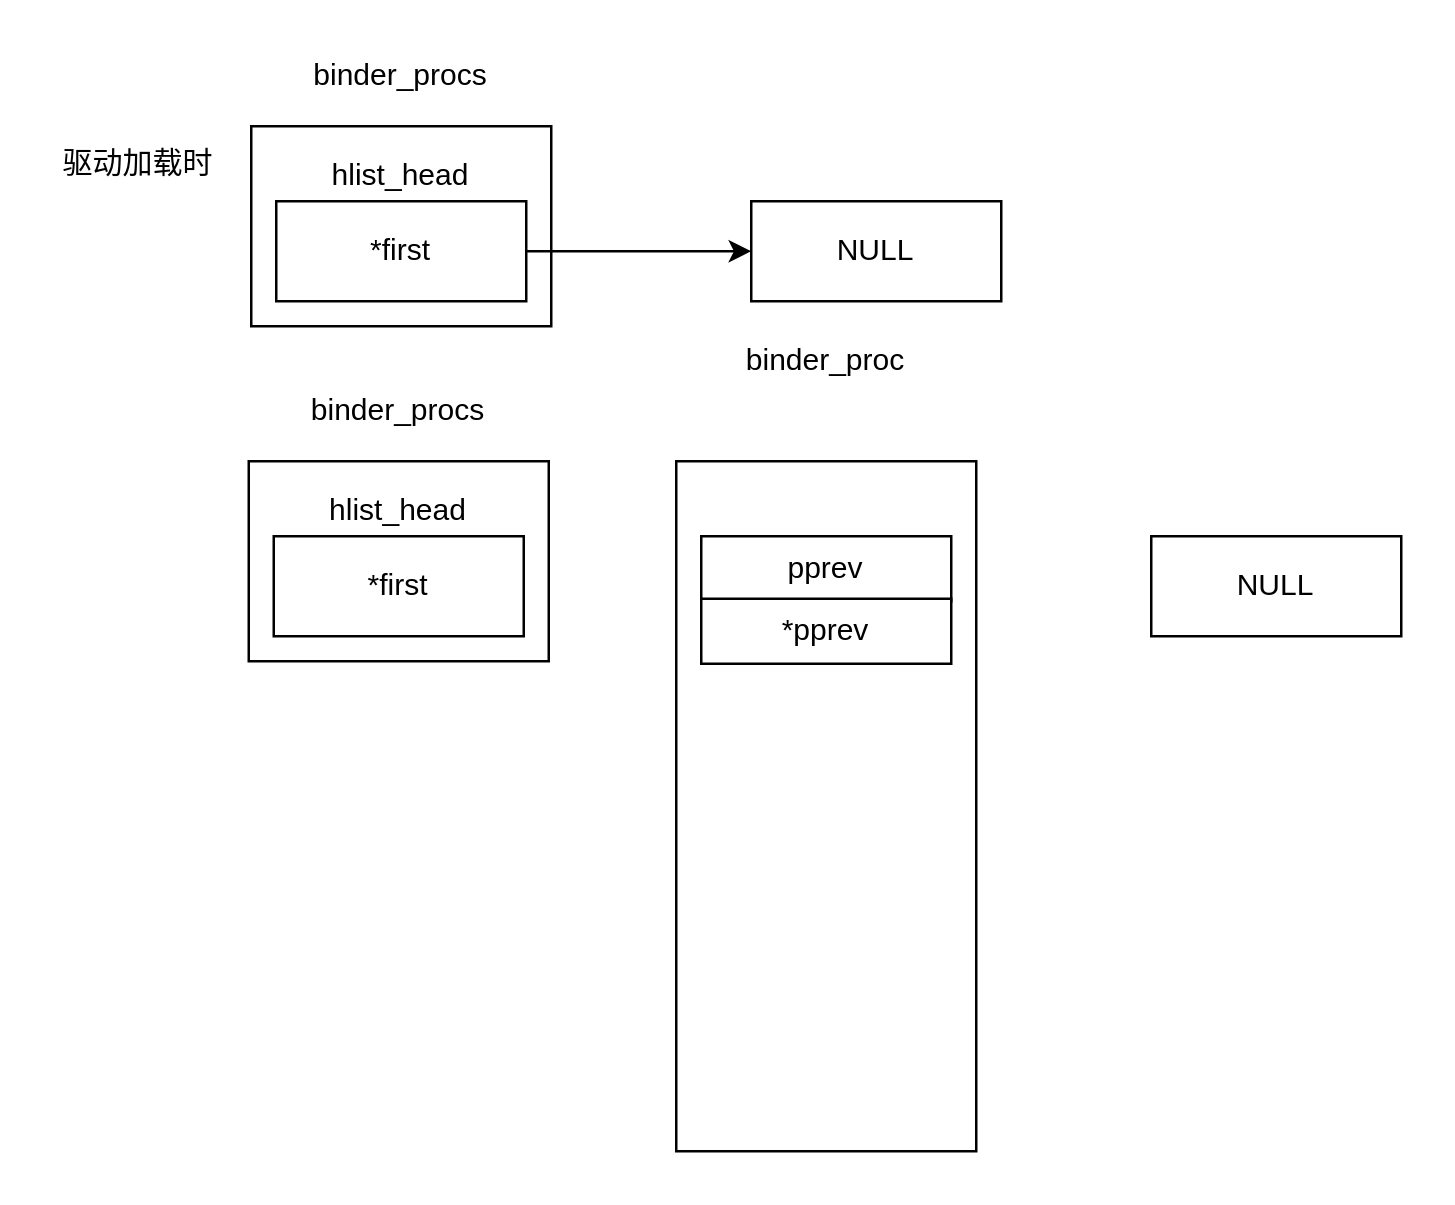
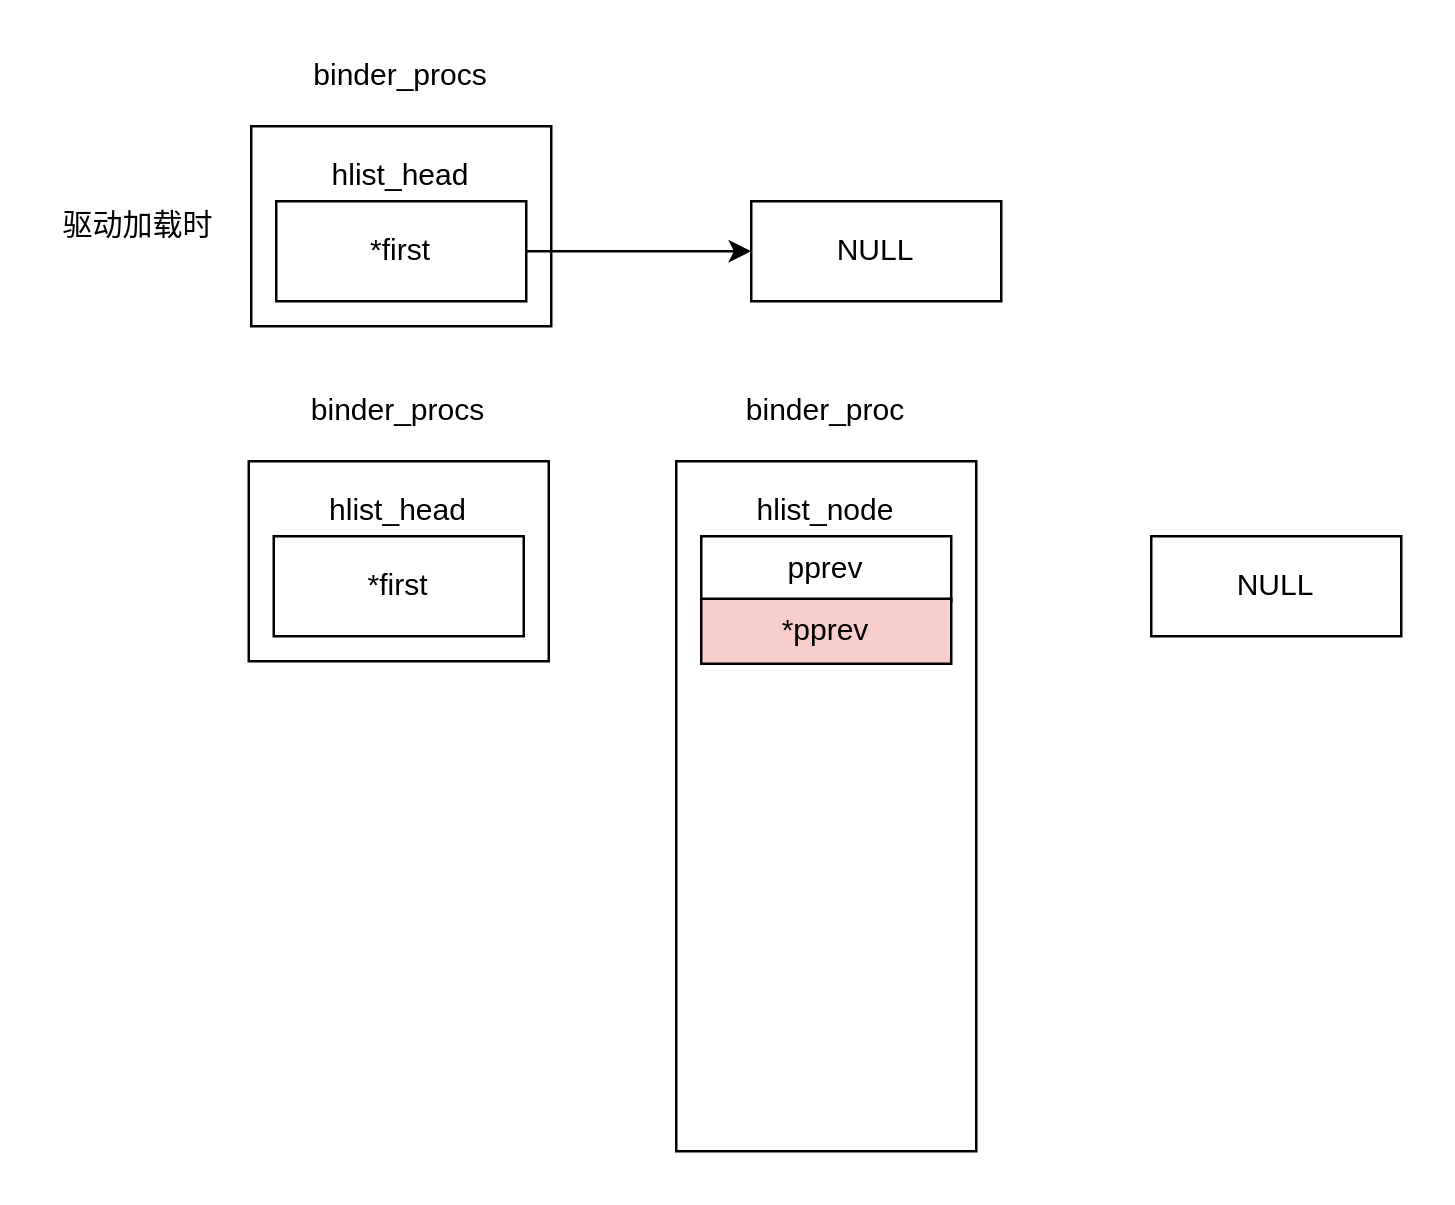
  <mxCell id="0" />
  <mxCell id="1" parent="0" />
  <mxCell id="2" value="" style="rounded=0;whiteSpace=wrap;html=1;" vertex="1" parent="1"><mxGeometry x="100" y="50" width="120" height="80" as="geometry" /></mxCell>
  <mxCell id="3" style="edgeStyle=orthogonalEdgeStyle;rounded=0;orthogonalLoop=1;jettySize=auto;html=1;exitX=1;exitY=0.5;exitDx=0;exitDy=0;" edge="1" parent="1" source="4" target="7"><mxGeometry relative="1" as="geometry" /></mxCell>
  <mxCell id="4" value="*first" style="rounded=0;whiteSpace=wrap;html=1;" vertex="1" parent="1"><mxGeometry x="110" y="80" width="100" height="40" as="geometry" /></mxCell>
  <mxCell id="5" value="binder_procs" style="text;html=1;strokeColor=none;fillColor=none;align=center;verticalAlign=middle;whiteSpace=wrap;rounded=0;" vertex="1" parent="1"><mxGeometry x="140" y="20" width="40" height="20" as="geometry" /></mxCell>
  <mxCell id="6" value="hlist_head" style="text;html=1;strokeColor=none;fillColor=none;align=center;verticalAlign=middle;whiteSpace=wrap;rounded=0;" vertex="1" parent="1"><mxGeometry x="140" y="60" width="40" height="20" as="geometry" /></mxCell>
  <mxCell id="7" value="NULL" style="rounded=0;whiteSpace=wrap;html=1;" vertex="1" parent="1"><mxGeometry x="300" y="80" width="100" height="40" as="geometry" /></mxCell>
- <mxCell id="8" value="驱动加载时" style="text;html=1;strokeColor=none;fillColor=none;align=center;verticalAlign=middle;whiteSpace=wrap;rounded=0;" vertex="1" parent="1"><mxGeometry x="20" y="55" width="70" height="20" as="geometry" /></mxCell>
+ <mxCell id="8" value="驱动加载时" style="text;html=1;strokeColor=none;fillColor=none;align=center;verticalAlign=middle;whiteSpace=wrap;rounded=0;" vertex="1" parent="1"><mxGeometry y="80" width="70" height="20" as="geometry" x="20" /></mxCell>
  <mxCell id="9" value="" style="rounded=0;whiteSpace=wrap;html=1;" vertex="1" parent="1"><mxGeometry x="99" y="184" width="120" height="80" as="geometry" /></mxCell>
  <mxCell id="10" value="*first" style="rounded=0;whiteSpace=wrap;html=1;" vertex="1" parent="1"><mxGeometry x="109" y="214" width="100" height="40" as="geometry" /></mxCell>
  <mxCell id="11" value="binder_procs" style="text;html=1;strokeColor=none;fillColor=none;align=center;verticalAlign=middle;whiteSpace=wrap;rounded=0;" vertex="1" parent="1"><mxGeometry x="139" y="154" width="40" height="20" as="geometry" /></mxCell>
  <mxCell id="12" value="hlist_head" style="text;html=1;strokeColor=none;fillColor=none;align=center;verticalAlign=middle;whiteSpace=wrap;rounded=0;" vertex="1" parent="1"><mxGeometry x="139" y="194" width="40" height="20" as="geometry" /></mxCell>
  <mxCell id="13" value="NULL" style="rounded=0;whiteSpace=wrap;html=1;" vertex="1" parent="1"><mxGeometry x="460" y="214" width="100" height="40" as="geometry" /></mxCell>
  <mxCell id="14" value="" style="rounded=0;whiteSpace=wrap;html=1;" vertex="1" parent="1"><mxGeometry x="270" y="184" width="120" height="276" as="geometry" /></mxCell>
  <mxCell id="15" value="pprev" style="rounded=0;whiteSpace=wrap;html=1;" vertex="1" parent="1"><mxGeometry x="280" y="214" width="100" height="26" as="geometry" /></mxCell>
- <mxCell id="16" value="binder_proc" style="text;html=1;strokeColor=none;fillColor=none;align=center;verticalAlign=middle;whiteSpace=wrap;rounded=0;" vertex="1" parent="1"><mxGeometry x="310" y="134" width="40" height="20" as="geometry" /></mxCell>
- <mxCell id="18" value="*pprev" style="rounded=0;whiteSpace=wrap;html=1;" vertex="1" parent="1"><mxGeometry x="280" y="239" width="100" height="26" as="geometry" /></mxCell>
+ <mxCell id="16" value="binder_proc" style="text;html=1;strokeColor=none;fillColor=none;align=center;verticalAlign=middle;whiteSpace=wrap;rounded=0;" vertex="1" parent="1"><mxGeometry x="310" y="154" width="40" height="20" as="geometry" /></mxCell>
+ <mxCell id="17" value="hlist_node" style="text;html=1;strokeColor=none;fillColor=none;align=center;verticalAlign=middle;whiteSpace=wrap;rounded=0;" vertex="1" parent="1"><mxGeometry x="310" y="194" width="40" height="20" as="geometry" /></mxCell>
+ <mxCell id="18" value="*pprev" style="rounded=0;whiteSpace=wrap;html=1;fillColor=#f8cecc;" vertex="1" parent="1"><mxGeometry x="280" y="239" width="100" height="26" as="geometry" /></mxCell>
